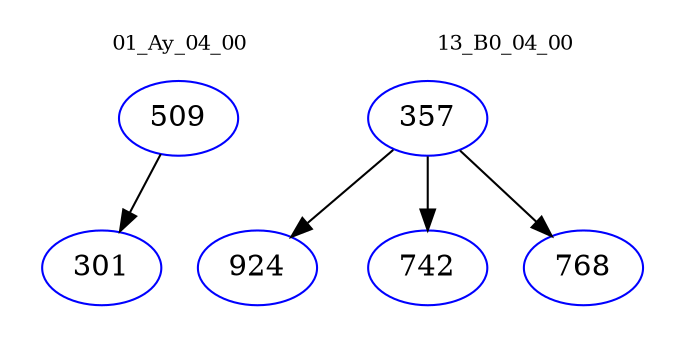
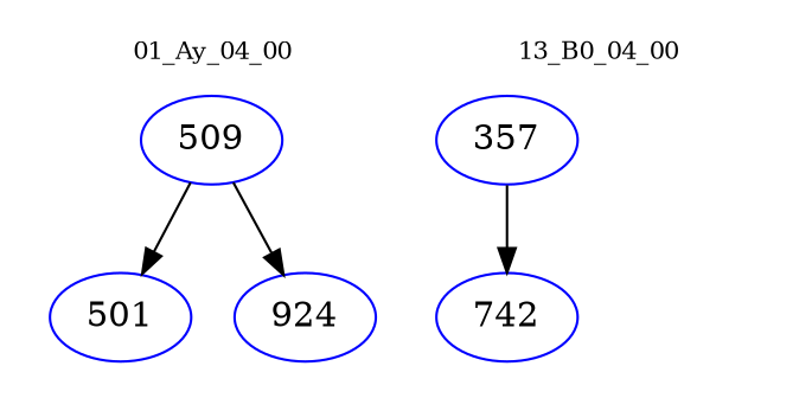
  digraph {
    node [color=blue]
    edge [color=black]
    n1 [label=509]
-   n2 [label=301]
+   n2 [label=501]
    n3 [label=924]
    n4 [label=357]
    n5 [label=742]
-   n6 [label=768]
    subgraph cluster_1 {
      color=white
      fontsize=10
      label="01_Ay_04_00"
      n1
      n2
      n3
    }
    subgraph cluster_2 {
      color=white
      fontsize=10
      label="13_B0_04_00"
      n4
      n5
-     n6
    }
    n1 -> n2
-   n4 -> n3
+   n1 -> n3
    n4 -> n5
-   n4 -> n6
  }
